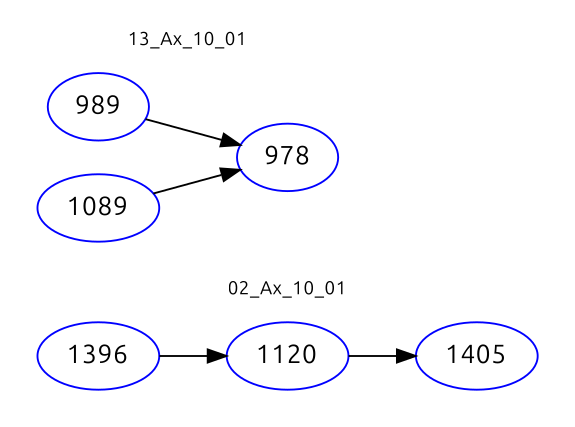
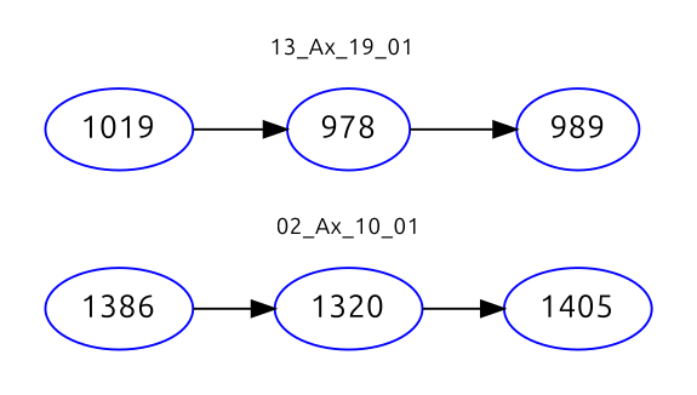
  digraph {
    fontname=Ubuntu
    rankdir=LR
    node [color=blue fontname=Ubuntu]
    edge [color=black fontname=Ubuntu]
-   n1 [label=1396]
-   n2 [label=1120]
+   n1 [label=1386]
+   n2 [label=1320]
    n3 [label=1405]
    n4 [label=978]
    n5 [label=989]
-   n6 [label=1089]
+   n6 [label=1019]
    subgraph cluster_1 {
      color=white
      fontsize=10
      label="02_Ax_10_01"
      n1
      n2
      n3
    }
    subgraph cluster_2 {
      color=white
      fontsize=10
-     label="13_Ax_10_01"
+     label="13_Ax_19_01"
      n4
      n5
      n6
    }
    n1 -> n2
    n2 -> n3
-   n5 -> n4
+   n4 -> n5
    n6 -> n4
  }
